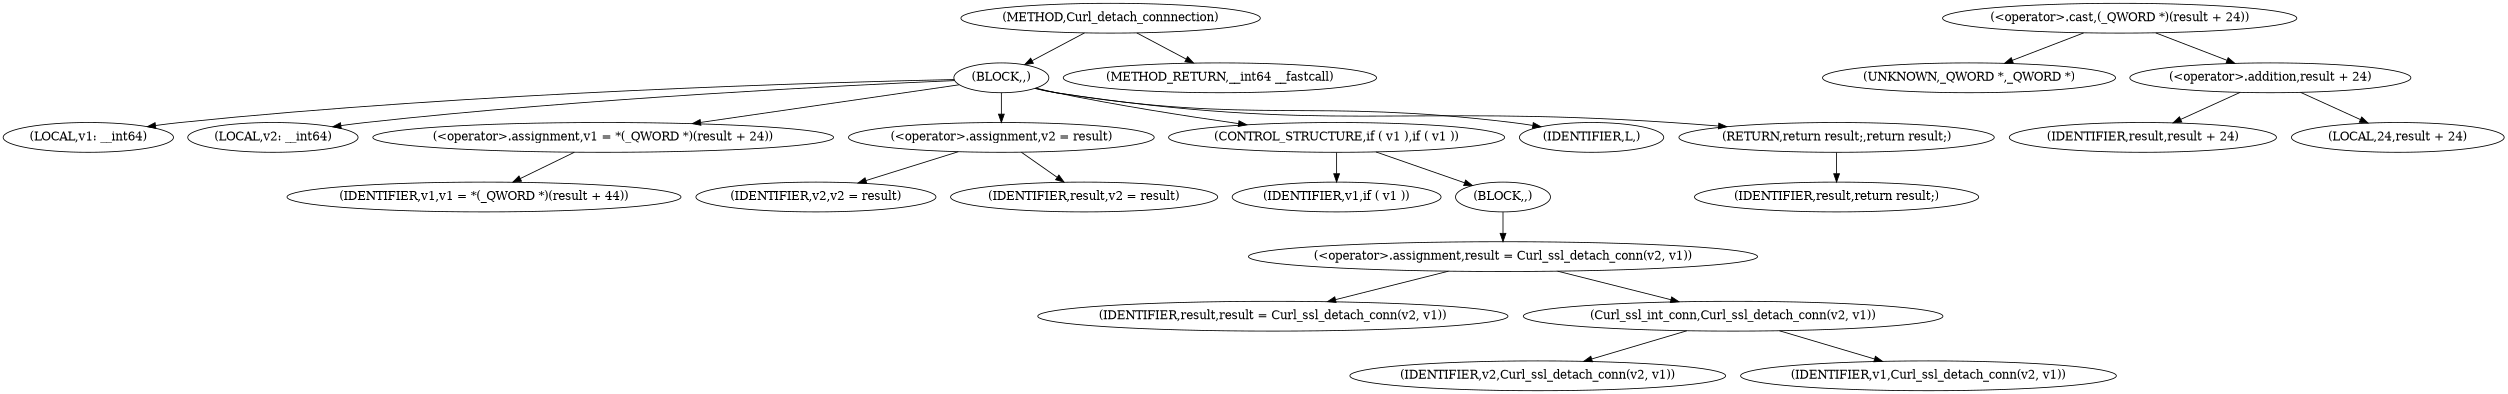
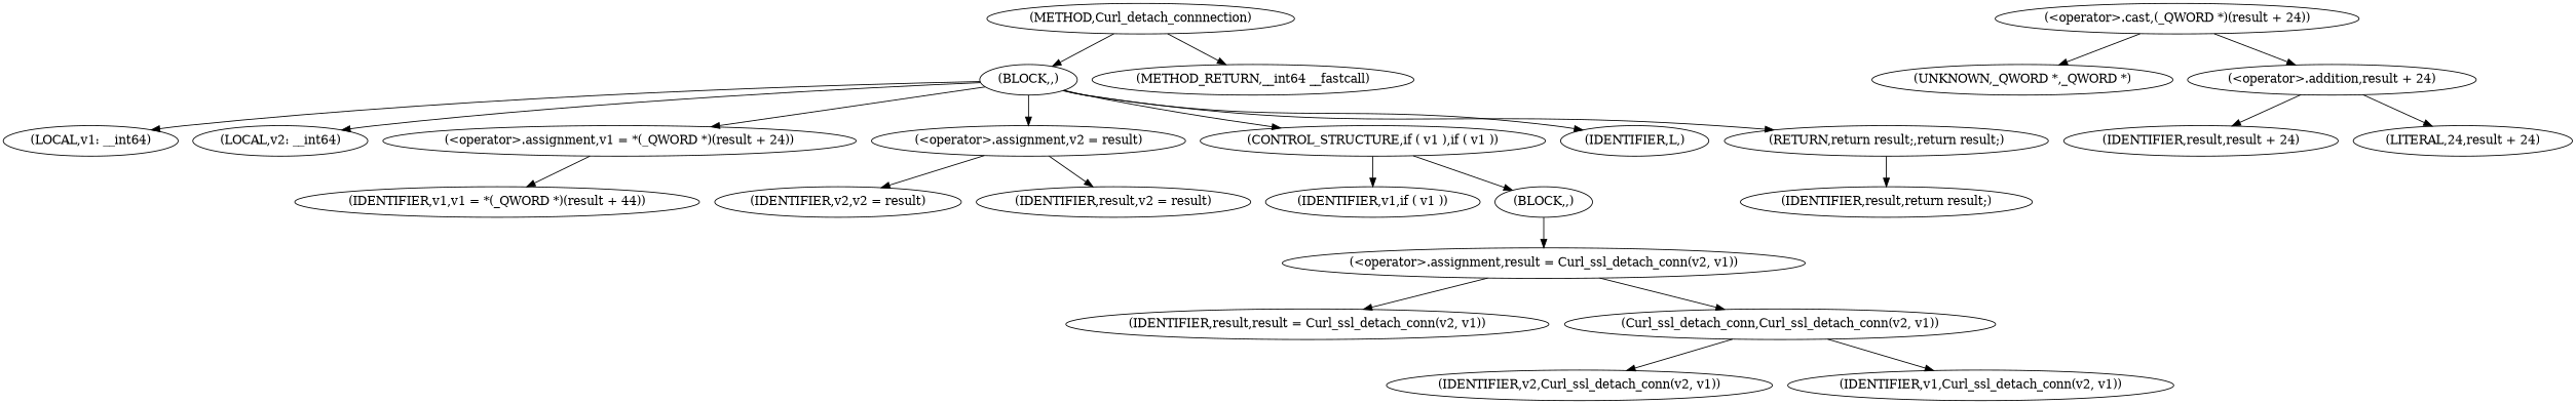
  digraph {
    n1 [label="(METHOD,Curl_detach_connnection)"]
    n2 [label="(BLOCK,,)"]
    n3 [label="(METHOD_RETURN,__int64 __fastcall)"]
    n4 [label="(LOCAL,v1: __int64)"]
    n5 [label="(LOCAL,v2: __int64)"]
    n6 [label="(<operator>.assignment,v1 = *(_QWORD *)(result + 24))"]
    n7 [label="(<operator>.assignment,v2 = result)"]
    n8 [label="(CONTROL_STRUCTURE,if ( v1 ),if ( v1 ))"]
    n9 [label="(IDENTIFIER,L,)"]
    n10 [label="(RETURN,return result;,return result;)"]
    n11 [label="(IDENTIFIER,v1,v1 = *(_QWORD *)(result + 44))"]
    n12 [label="(IDENTIFIER,v2,v2 = result)"]
    n13 [label="(IDENTIFIER,result,v2 = result)"]
    n14 [label="(IDENTIFIER,v1,if ( v1 ))"]
    n15 [label="(BLOCK,,)"]
    n16 [label="(IDENTIFIER,result,return result;)"]
    n17 [label="(<operator>.cast,(_QWORD *)(result + 24))"]
    n18 [label="(UNKNOWN,_QWORD *,_QWORD *)"]
    n19 [label="(<operator>.addition,result + 24)"]
    n20 [label="(IDENTIFIER,result,result + 24)"]
-   n21 [label="(LOCAL,24,result + 24)"]
+   n21 [label="(LITERAL,24,result + 24)"]
    n22 [label="(<operator>.assignment,result = Curl_ssl_detach_conn(v2, v1))"]
    n23 [label="(IDENTIFIER,result,result = Curl_ssl_detach_conn(v2, v1))"]
-   n24 [label="(Curl_ssl_int_conn,Curl_ssl_detach_conn(v2, v1))"]
+   n24 [label="(Curl_ssl_detach_conn,Curl_ssl_detach_conn(v2, v1))"]
    n25 [label="(IDENTIFIER,v2,Curl_ssl_detach_conn(v2, v1))"]
    n26 [label="(IDENTIFIER,v1,Curl_ssl_detach_conn(v2, v1))"]
    n1 -> n2
    n1 -> n3
    n2 -> n4
    n2 -> n5
    n2 -> n6
    n2 -> n7
    n2 -> n8
    n2 -> n9
    n2 -> n10
    n6 -> n11
    n7 -> n12
    n7 -> n13
    n8 -> n14
    n8 -> n15
    n10 -> n16
    n15 -> n22
    n17 -> n18
    n17 -> n19
    n19 -> n20
    n19 -> n21
    n22 -> n23
    n22 -> n24
    n24 -> n25
    n24 -> n26
  }
